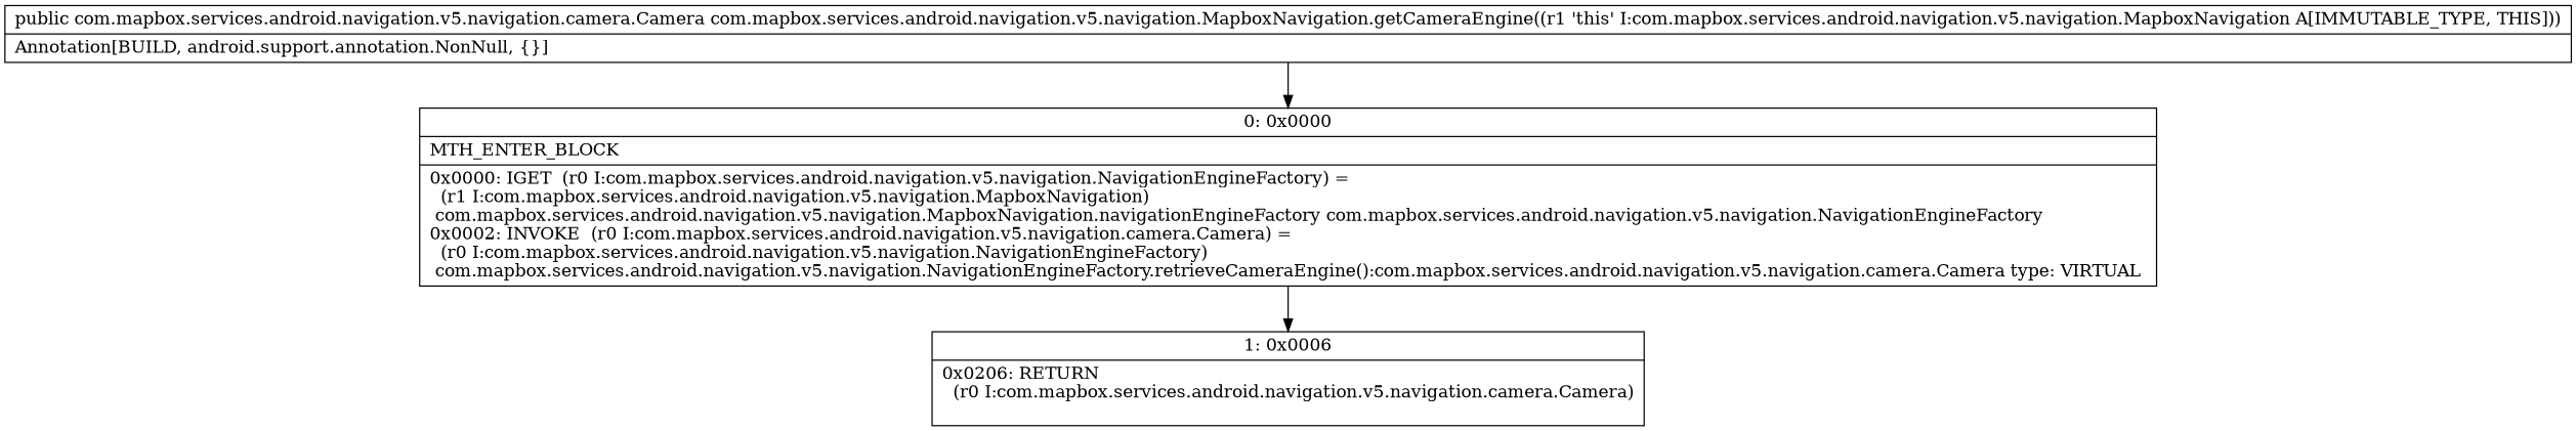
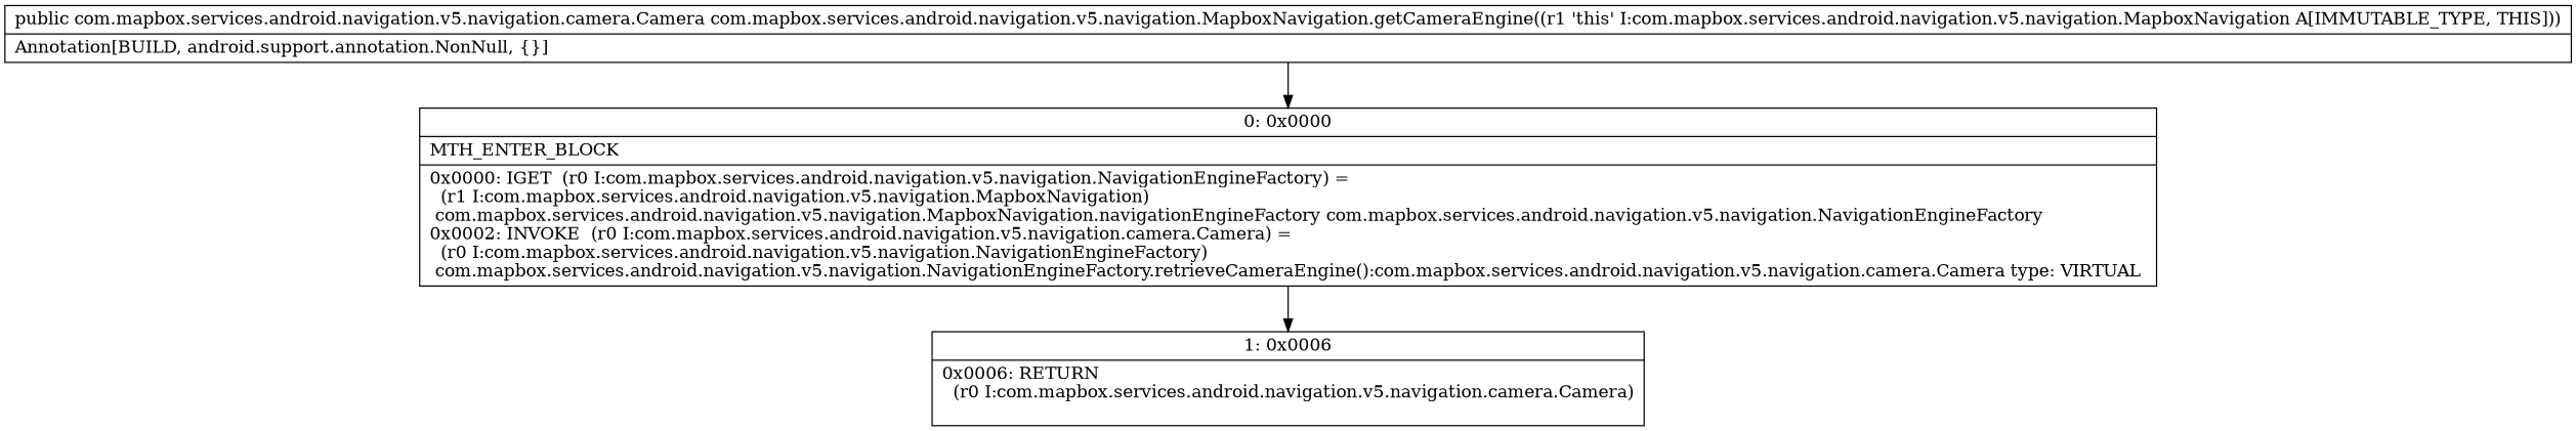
  digraph {
    node [shape=record]
    n1 [label="{0\:\ 0x0000|MTH_ENTER_BLOCK\l|0x0000: IGET  (r0 I:com.mapbox.services.android.navigation.v5.navigation.NavigationEngineFactory) = \l  (r1 I:com.mapbox.services.android.navigation.v5.navigation.MapboxNavigation)\l com.mapbox.services.android.navigation.v5.navigation.MapboxNavigation.navigationEngineFactory com.mapbox.services.android.navigation.v5.navigation.NavigationEngineFactory \l0x0002: INVOKE  (r0 I:com.mapbox.services.android.navigation.v5.navigation.camera.Camera) = \l  (r0 I:com.mapbox.services.android.navigation.v5.navigation.NavigationEngineFactory)\l com.mapbox.services.android.navigation.v5.navigation.NavigationEngineFactory.retrieveCameraEngine():com.mapbox.services.android.navigation.v5.navigation.camera.Camera type: VIRTUAL \l}"]
-   n2 [label="{1\:\ 0x0006|0x0206: RETURN  \l  (r0 I:com.mapbox.services.android.navigation.v5.navigation.camera.Camera)\l \l}"]
+   n2 [label="{1\:\ 0x0006|0x0006: RETURN  \l  (r0 I:com.mapbox.services.android.navigation.v5.navigation.camera.Camera)\l \l}"]
    n3 [label="{public com.mapbox.services.android.navigation.v5.navigation.camera.Camera com.mapbox.services.android.navigation.v5.navigation.MapboxNavigation.getCameraEngine((r1 'this' I:com.mapbox.services.android.navigation.v5.navigation.MapboxNavigation A[IMMUTABLE_TYPE, THIS]))  | Annotation[BUILD, android.support.annotation.NonNull, \{\}]\l}"]
    n1 -> n2
    n3 -> n1
  }
